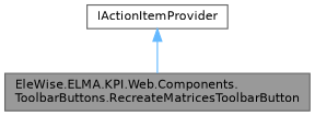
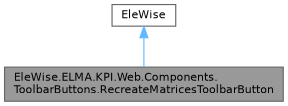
  digraph {
    node [color=gray40 fontname=Helvetica fontsize=10 shape=box style=filled]
    n1 [fillcolor=grey60 fontcolor=black height=0.2 label="EleWise.ELMA.KPI.Web.Components.\lToolbarButtons.RecreateMatricesToolbarButton" width=0.4]
-   n2 [fillcolor=white height=0.2 label=IActionItemProvider width=0.4]
+   n2 [fillcolor=white height=0.2 label=EleWise width=0.4]
    n2 -> n1 [color=steelblue1 dir=back fontname=Helvetica fontsize=10 labelfontname=Helvetica labelfontsize=10 style=solid]
  }
